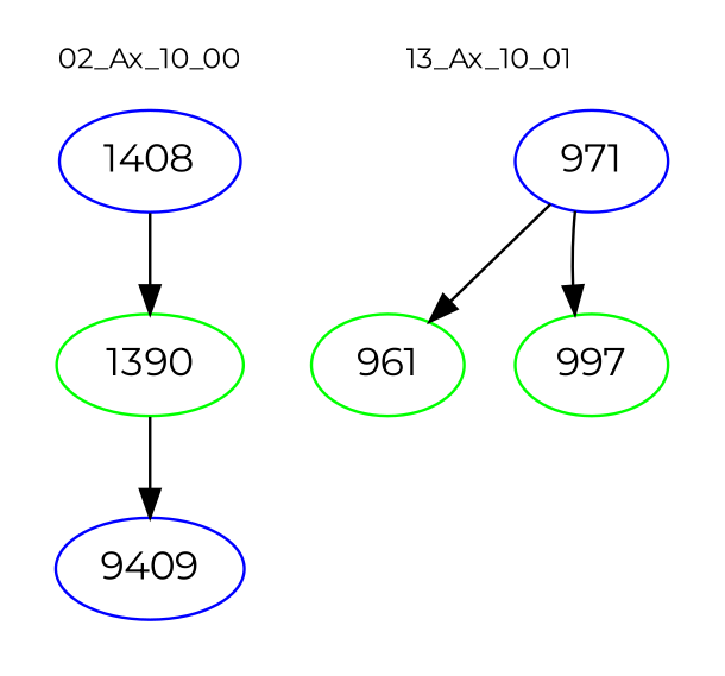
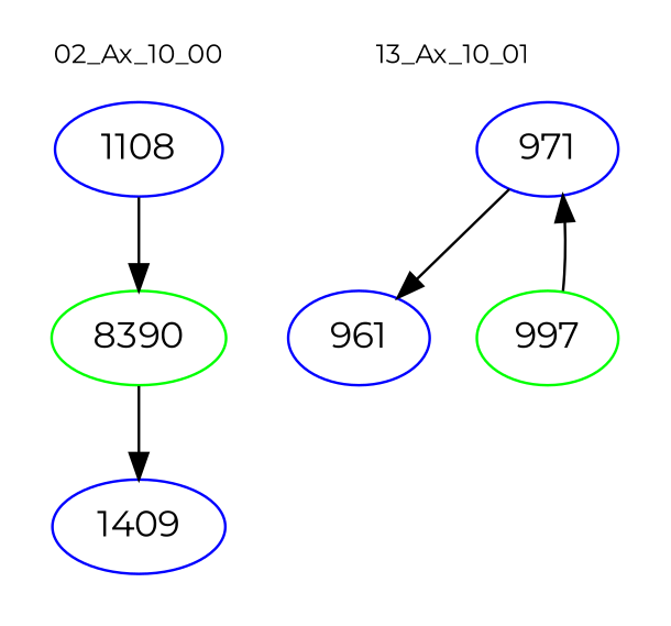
  digraph {
    fontname=Montserrat
    node [color=blue fontname=Montserrat]
    edge [color=black fontname=Montserrat]
-   n1 [label=1408]
-   n2 [color=green label=1390]
-   n3 [label=9409]
+   n1 [label=1108]
+   n2 [color=green label=8390]
+   n3 [label=1409]
    n4 [label=971]
-   n5 [color=green label=961]
+   n5 [label=961]
    n6 [color=green label=997]
    subgraph cluster_1 {
      color=white
      fontsize=10
      label="02_Ax_10_00"
      n1
      n2
      n3
    }
    subgraph cluster_2 {
      color=white
      fontsize=10
      label="13_Ax_10_01"
      n4
      n5
      n6
    }
    n1 -> n2
    n2 -> n3
    n4 -> n5
-   n4 -> n6
+   n6 -> n4
  }
